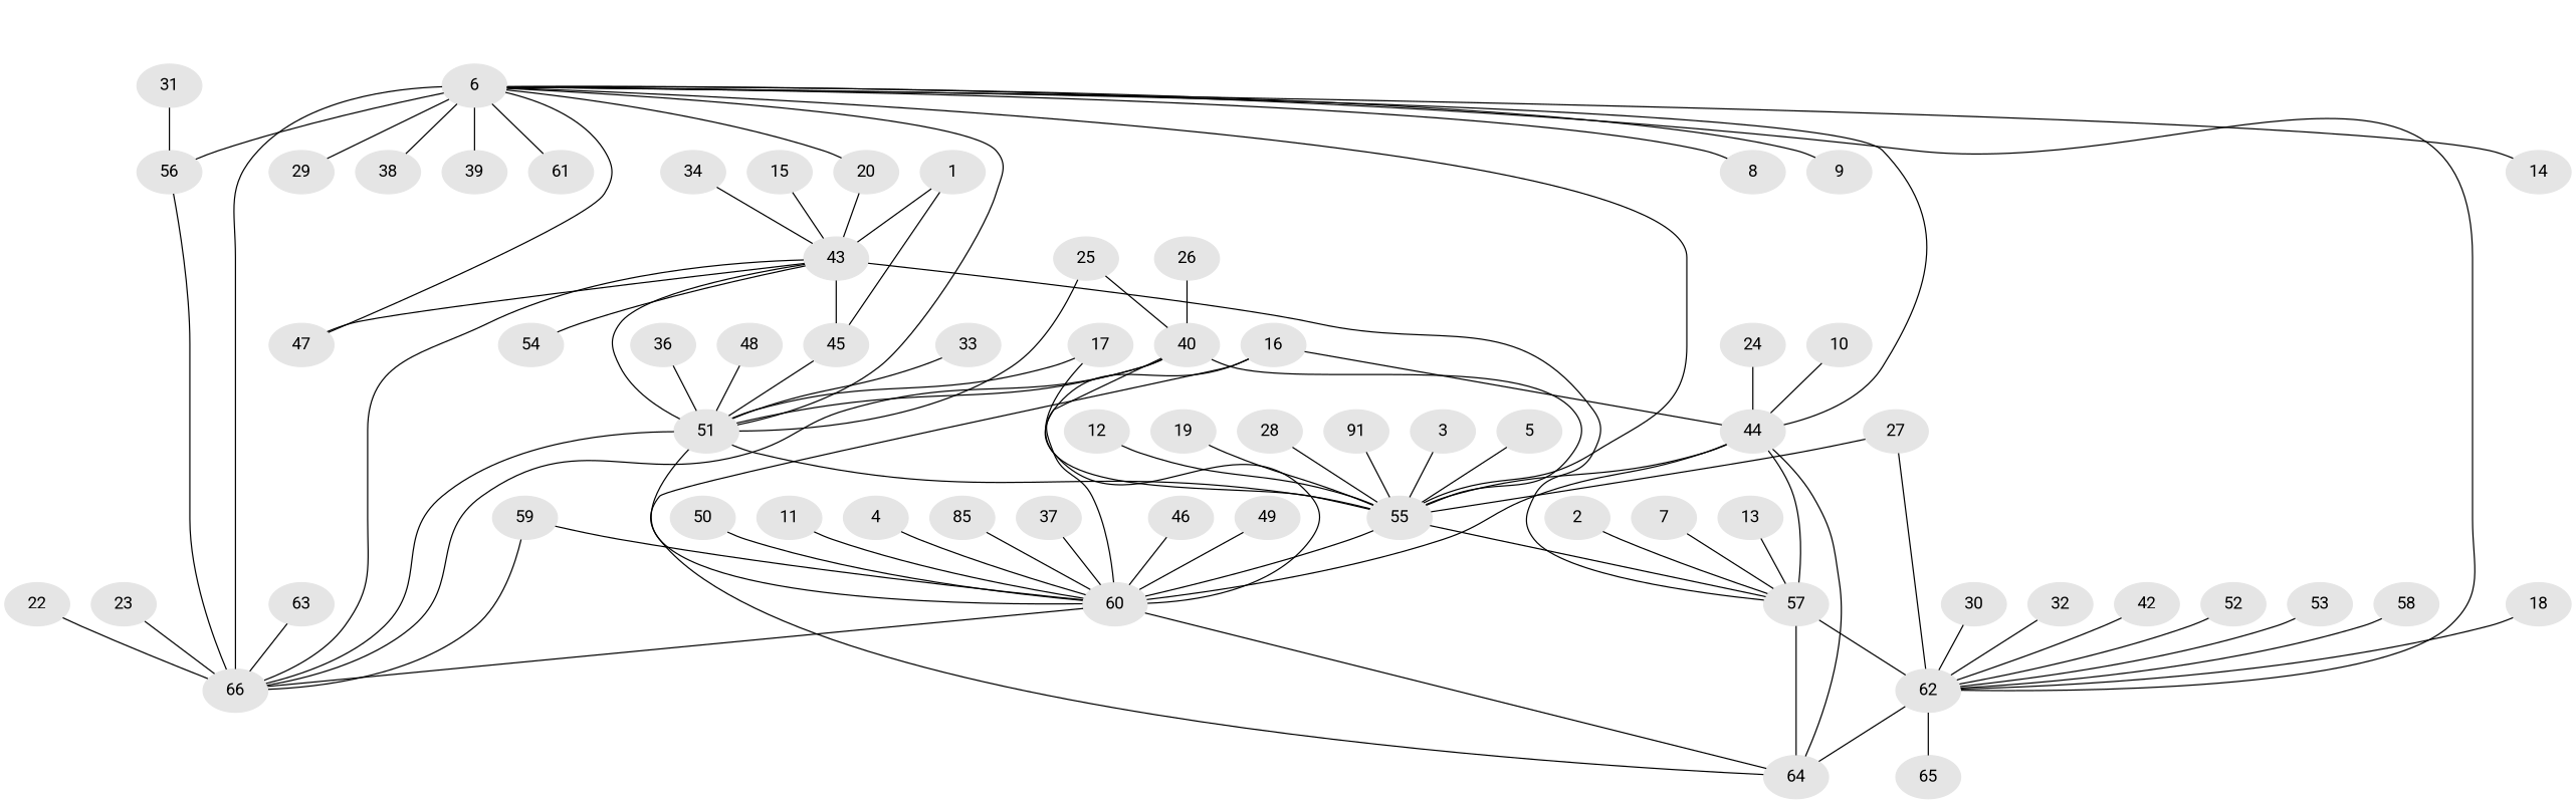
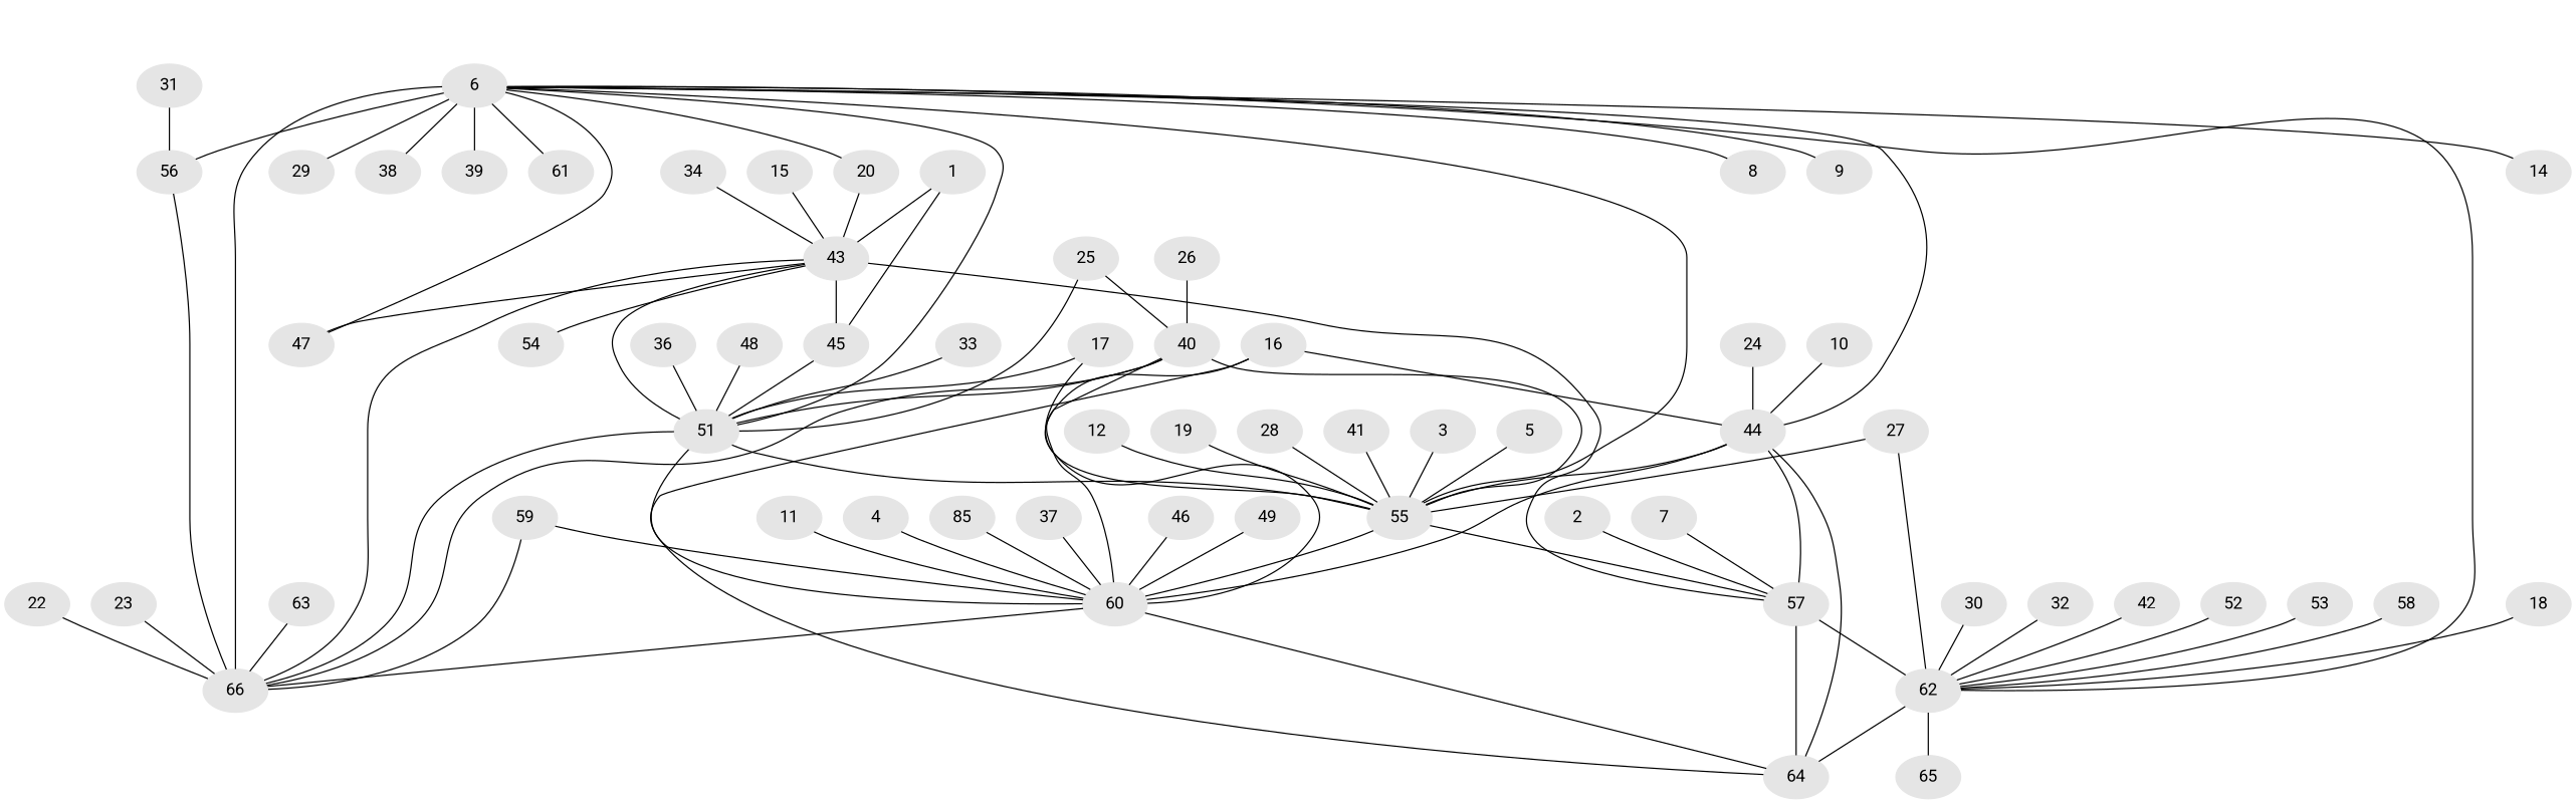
  graph {
    fontname=Roboto
    node [color=gray90 fontname=Roboto style=filled]
    edge [fontname=Roboto weight=1.0]
    1
    43
    45
    51
    57
    47
    66
    54
    55
    60
    2
    62
    64
    3
    4
    5
    6
    8
    9
    14
    20
    29
    38
    39
    44
    56
    61
    65
    7
    10
    11
    12
-   13
    15
    16
    17
    18
    19
    22
    23
    24
    25
    40
    26
    27
    28
    30
    31
    32
    33
    34
    n52 [label=85]
    36
    37
-   41 [label=91]
+   41
    42
    46
    48
    49
-   50
    52
    53
    58
    59
    63
    1 -- 43 [weight=2.0]
    1 -- 45 [weight=2.0]
    43 -- 45 [weight=4.0]
    43 -- 51 [weight=2.0]
    43 -- 57
    43 -- 47
    43 -- 66
    43 -- 54
    45 -- 51 [weight=2.0]
    51 -- 66
    51 -- 55
    51 -- 60
    57 -- 62 [weight=6.0]
    57 -- 64 [weight=2.0]
    55 -- 57
    55 -- 60
    60 -- 66
    60 -- 64 [weight=3.0]
    2 -- 57
    62 -- 64 [weight=3.0]
    62 -- 65
    3 -- 55
    4 -- 60
    5 -- 55
    6 -- 51
    6 -- 47
    6 -- 66 [weight=4.0]
    6 -- 55
    6 -- 62
    6 -- 8
    6 -- 9
    6 -- 14
    6 -- 20
    6 -- 29
    6 -- 38
    6 -- 39
    6 -- 44
    6 -- 56 [weight=4.0]
    6 -- 61
    20 -- 43
    44 -- 57
    44 -- 55
    44 -- 60 [weight=3.0]
    44 -- 64 [weight=2.0]
    56 -- 66
    7 -- 57
    10 -- 44
    11 -- 60
    12 -- 55
-   13 -- 57
    15 -- 43
    16 -- 60 [weight=3.0]
    16 -- 64
    16 -- 44
    17 -- 51
    17 -- 55
    18 -- 62
    19 -- 55
    22 -- 66
    23 -- 66
    24 -- 44
    25 -- 51
    25 -- 40
    40 -- 51
    40 -- 66
    40 -- 55 [weight=5.0]
    40 -- 60
    26 -- 40
    27 -- 55
    27 -- 62
    28 -- 55
    30 -- 62
    31 -- 56
    32 -- 62
    33 -- 51
    34 -- 43
    n52 -- 60
    36 -- 51
    37 -- 60
    41 -- 55
    42 -- 62
    46 -- 60
    48 -- 51
    49 -- 60
-   50 -- 60
    52 -- 62
    53 -- 62
    58 -- 62
    59 -- 66
    59 -- 60
    63 -- 66
  }
